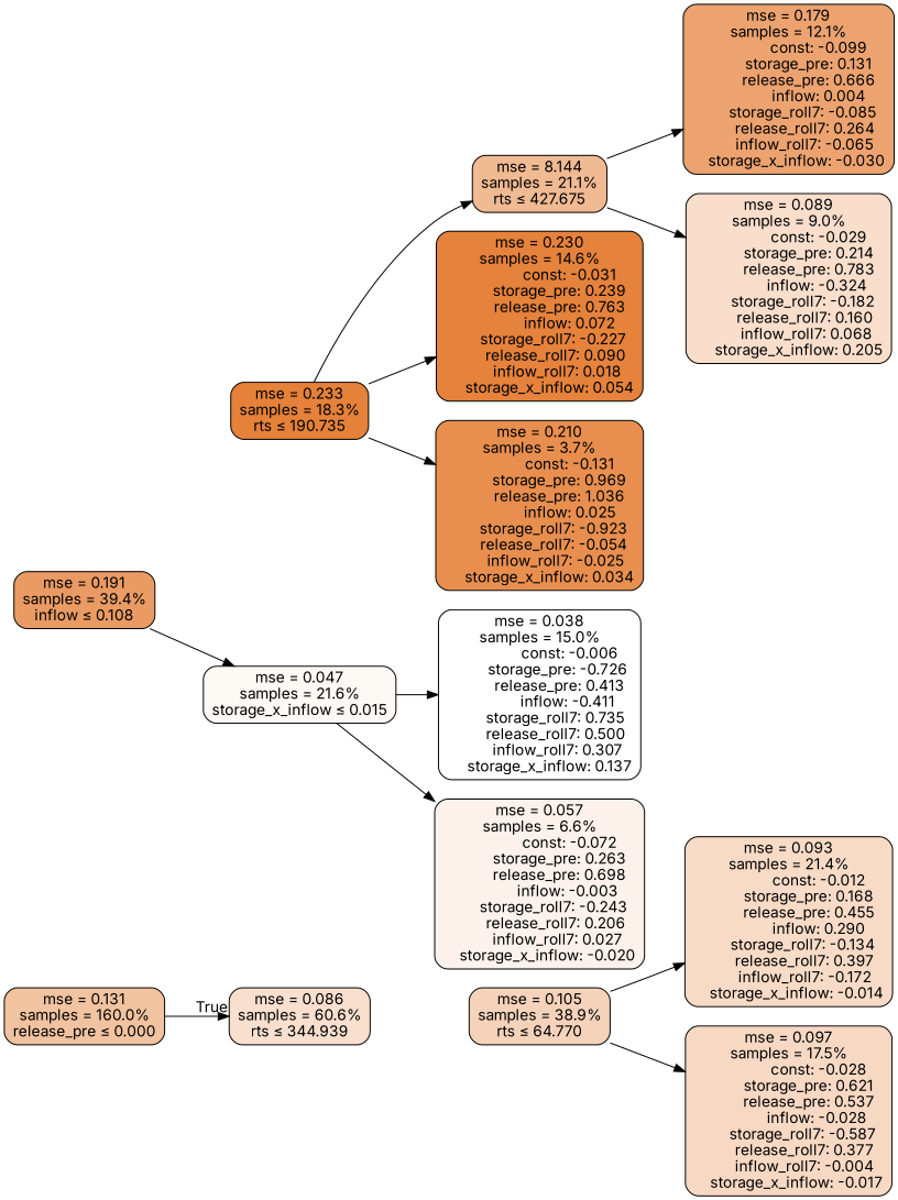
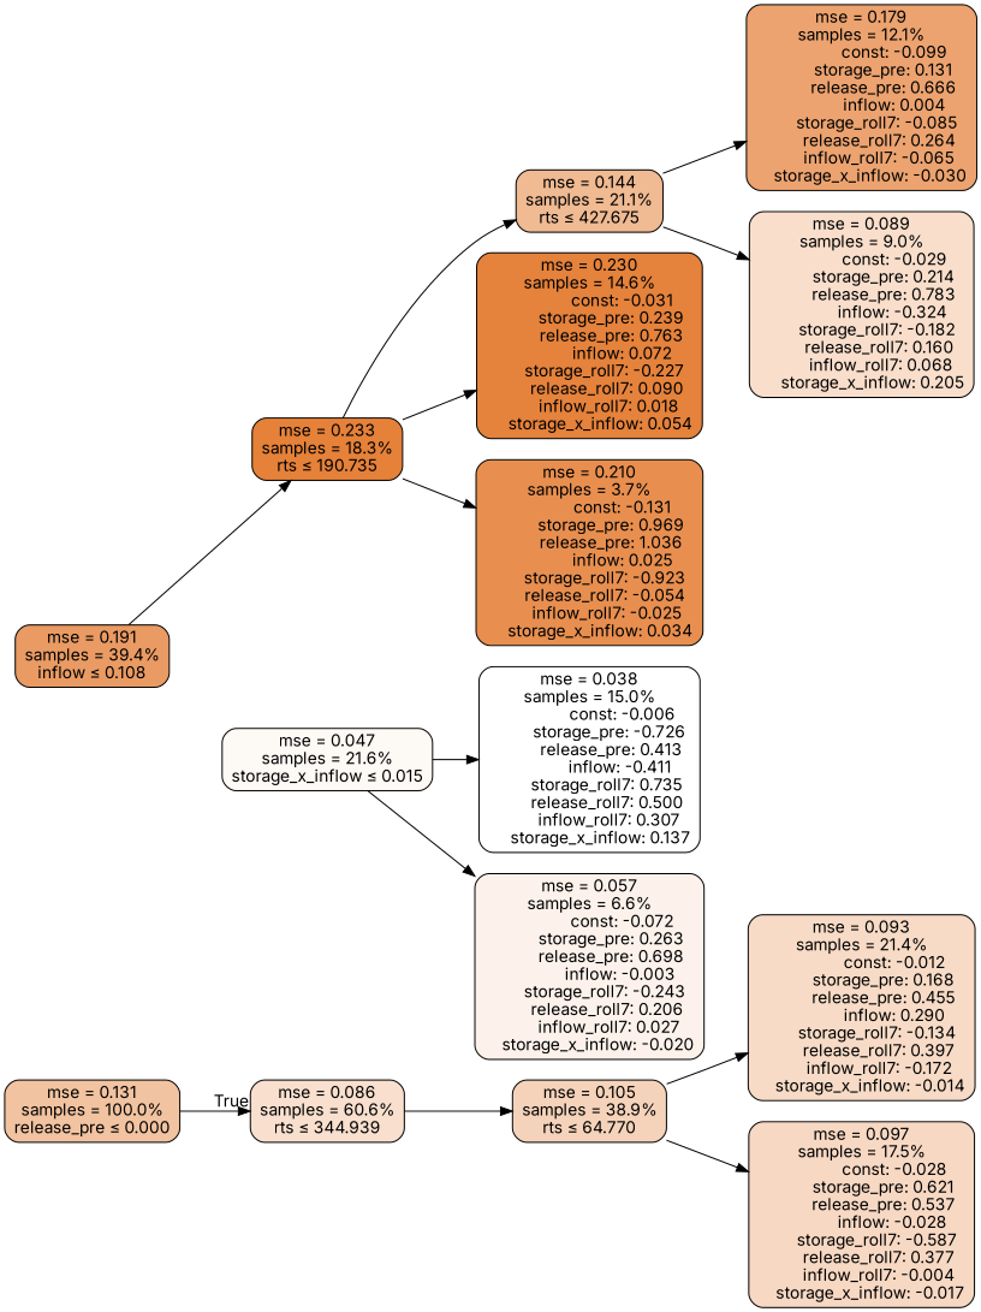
  digraph {
    fontname=Inter
    rankdir=LR
    node [color=black fontname=Inter shape=rectangle style="filled, rounded"]
    edge [fontname=Inter]
-   n1 [fillcolor="#f2c3a0" label="mse = 0.131\nsamples = 160.0%\nrelease_pre &le; 0.000"]
+   n1 [fillcolor="#f2c3a0" label="mse = 0.131\nsamples = 100.0%\nrelease_pre &le; 0.000"]
    n2 [fillcolor="#f8dfce" label="mse = 0.086\nsamples = 60.6%\nrts &le; 344.939"]
    n3 [fillcolor="#f5d3ba" label="mse = 0.105\nsamples = 38.9%\nrts &le; 64.770"]
    n4 [fillcolor="#ea9b63" label="mse = 0.191\nsamples = 39.4%\ninflow &le; 0.108"]
    n5 [fillcolor="#e58139" label="mse = 0.233\nsamples = 18.3%\nrts &le; 190.735"]
    n6 [fillcolor="#f7dbc6" label="mse = 0.093\nsamples = 21.4%\n               const: -0.012\n          storage_pre: 0.168\n          release_pre: 0.455\n               inflow: 0.290\n       storage_roll7: -0.134\n        release_roll7: 0.397\n        inflow_roll7: -0.172\n    storage_x_inflow: -0.014"]
    n7 [fillcolor="#f7d8c3" label="mse = 0.097\nsamples = 17.5%\n               const: -0.028\n          storage_pre: 0.621\n          release_pre: 0.537\n              inflow: -0.028\n       storage_roll7: -0.587\n        release_roll7: 0.377\n        inflow_roll7: -0.004\n    storage_x_inflow: -0.017"]
    n8 [fillcolor="#fdf9f5" label="mse = 0.047\nsamples = 21.6%\nstorage_x_inflow &le; 0.015"]
    n9 [fillcolor="#ffffff" label="mse = 0.038\nsamples = 15.0%\n               const: -0.006\n         storage_pre: -0.726\n          release_pre: 0.413\n              inflow: -0.411\n        storage_roll7: 0.735\n        release_roll7: 0.500\n         inflow_roll7: 0.307\n     storage_x_inflow: 0.137"]
    n10 [fillcolor="#fcf2eb" label="mse = 0.057\nsamples = 6.6%\n               const: -0.072\n          storage_pre: 0.263\n          release_pre: 0.698\n              inflow: -0.003\n       storage_roll7: -0.243\n        release_roll7: 0.206\n         inflow_roll7: 0.027\n    storage_x_inflow: -0.020"]
-   n11 [fillcolor="#f0ba92" label="mse = 8.144\nsamples = 21.1%\nrts &le; 427.675"]
+   n11 [fillcolor="#f0ba92" label="mse = 0.144\nsamples = 21.1%\nrts &le; 427.675"]
    n12 [fillcolor="#eca36f" label="mse = 0.179\nsamples = 12.1%\n               const: -0.099\n          storage_pre: 0.131\n          release_pre: 0.666\n               inflow: 0.004\n       storage_roll7: -0.085\n        release_roll7: 0.264\n        inflow_roll7: -0.065\n    storage_x_inflow: -0.030"]
    n13 [fillcolor="#f8decb" label="mse = 0.089\nsamples = 9.0%\n               const: -0.029\n          storage_pre: 0.214\n          release_pre: 0.783\n              inflow: -0.324\n       storage_roll7: -0.182\n        release_roll7: 0.160\n         inflow_roll7: 0.068\n     storage_x_inflow: 0.205"]
    n14 [fillcolor="#e5823b" label="mse = 0.230\nsamples = 14.6%\n               const: -0.031\n          storage_pre: 0.239\n          release_pre: 0.763\n               inflow: 0.072\n       storage_roll7: -0.227\n        release_roll7: 0.090\n         inflow_roll7: 0.018\n     storage_x_inflow: 0.054"]
    n15 [fillcolor="#e88f4f" label="mse = 0.210\nsamples = 3.7%\n               const: -0.131\n          storage_pre: 0.969\n          release_pre: 1.036\n               inflow: 0.025\n       storage_roll7: -0.923\n       release_roll7: -0.054\n        inflow_roll7: -0.025\n     storage_x_inflow: 0.034"]
    n1 -> n2 [headlabel=True labelangle=45 labeldistance=2.5]
+   n2 -> n3
    n3 -> n6
    n3 -> n7
-   n4 -> n8
+   n4 -> n5
    n5 -> n11
    n5 -> n14
    n5 -> n15
    n8 -> n9
    n8 -> n10
    n11 -> n12
    n11 -> n13
  }
